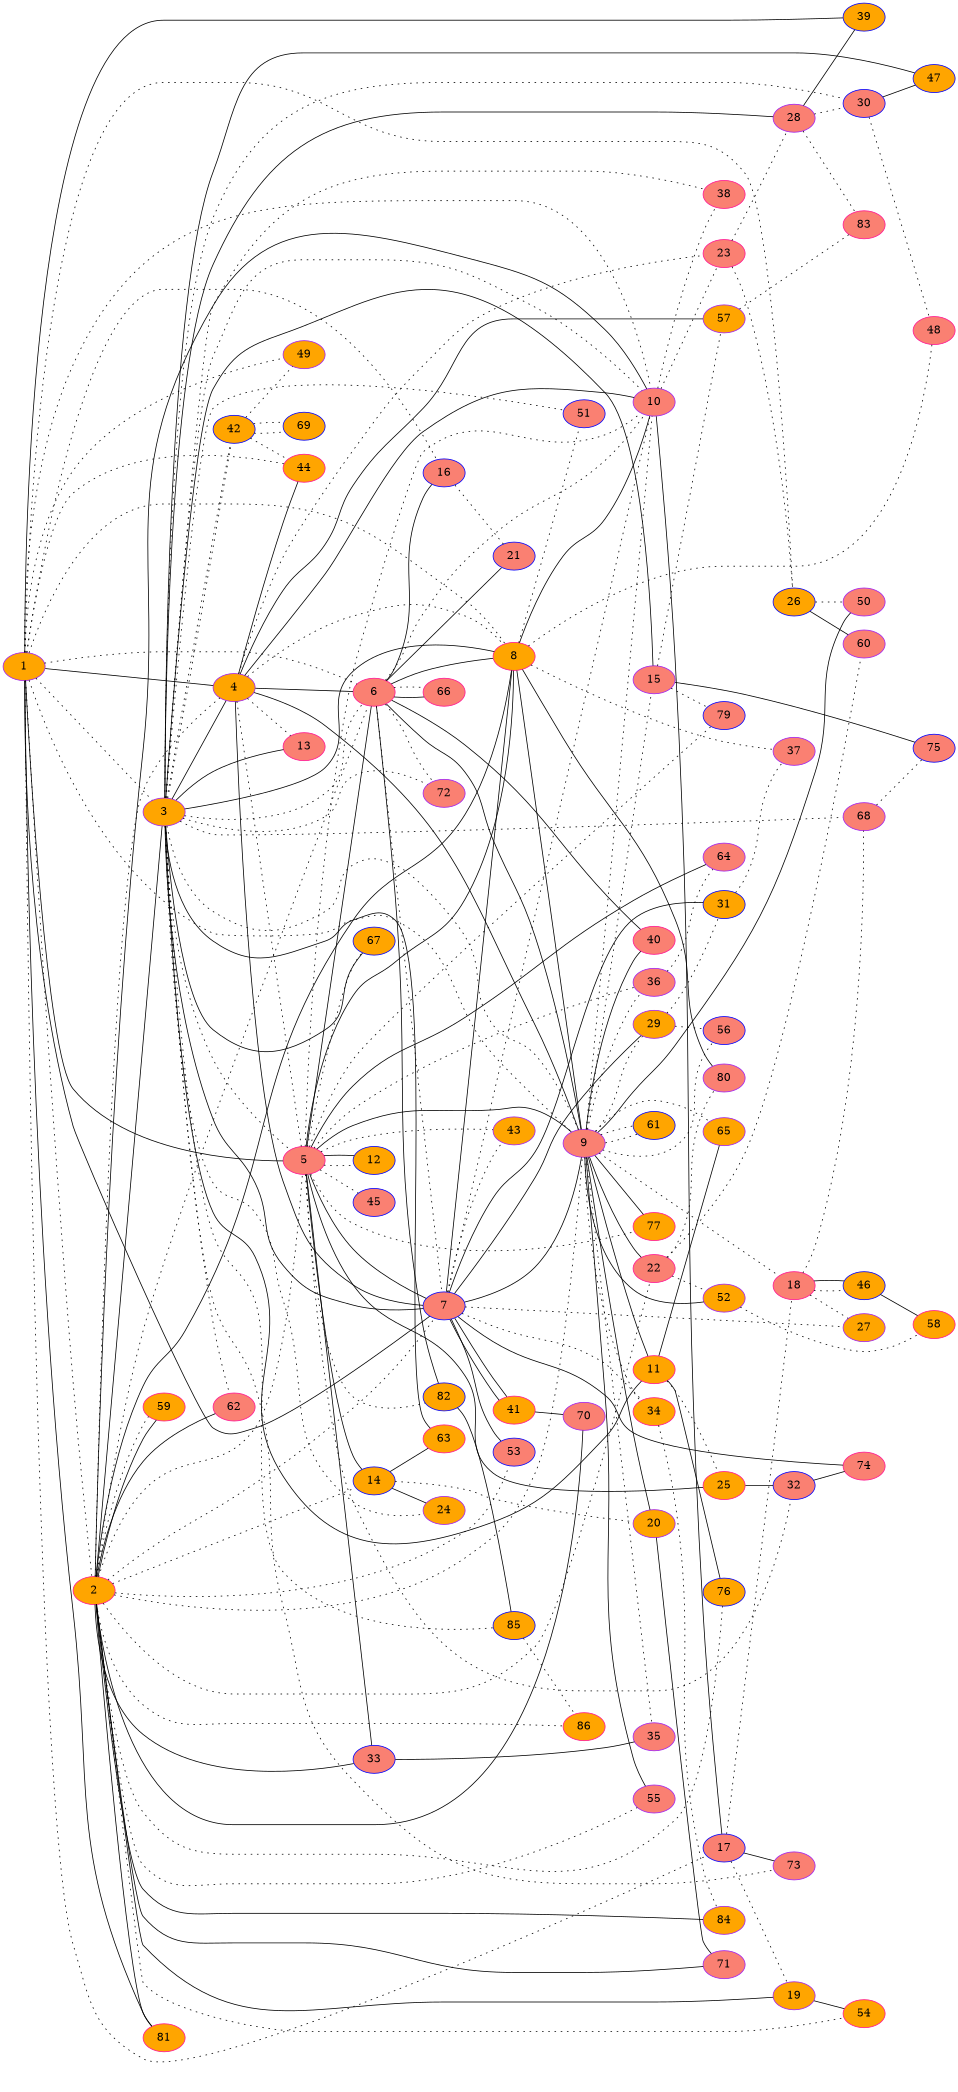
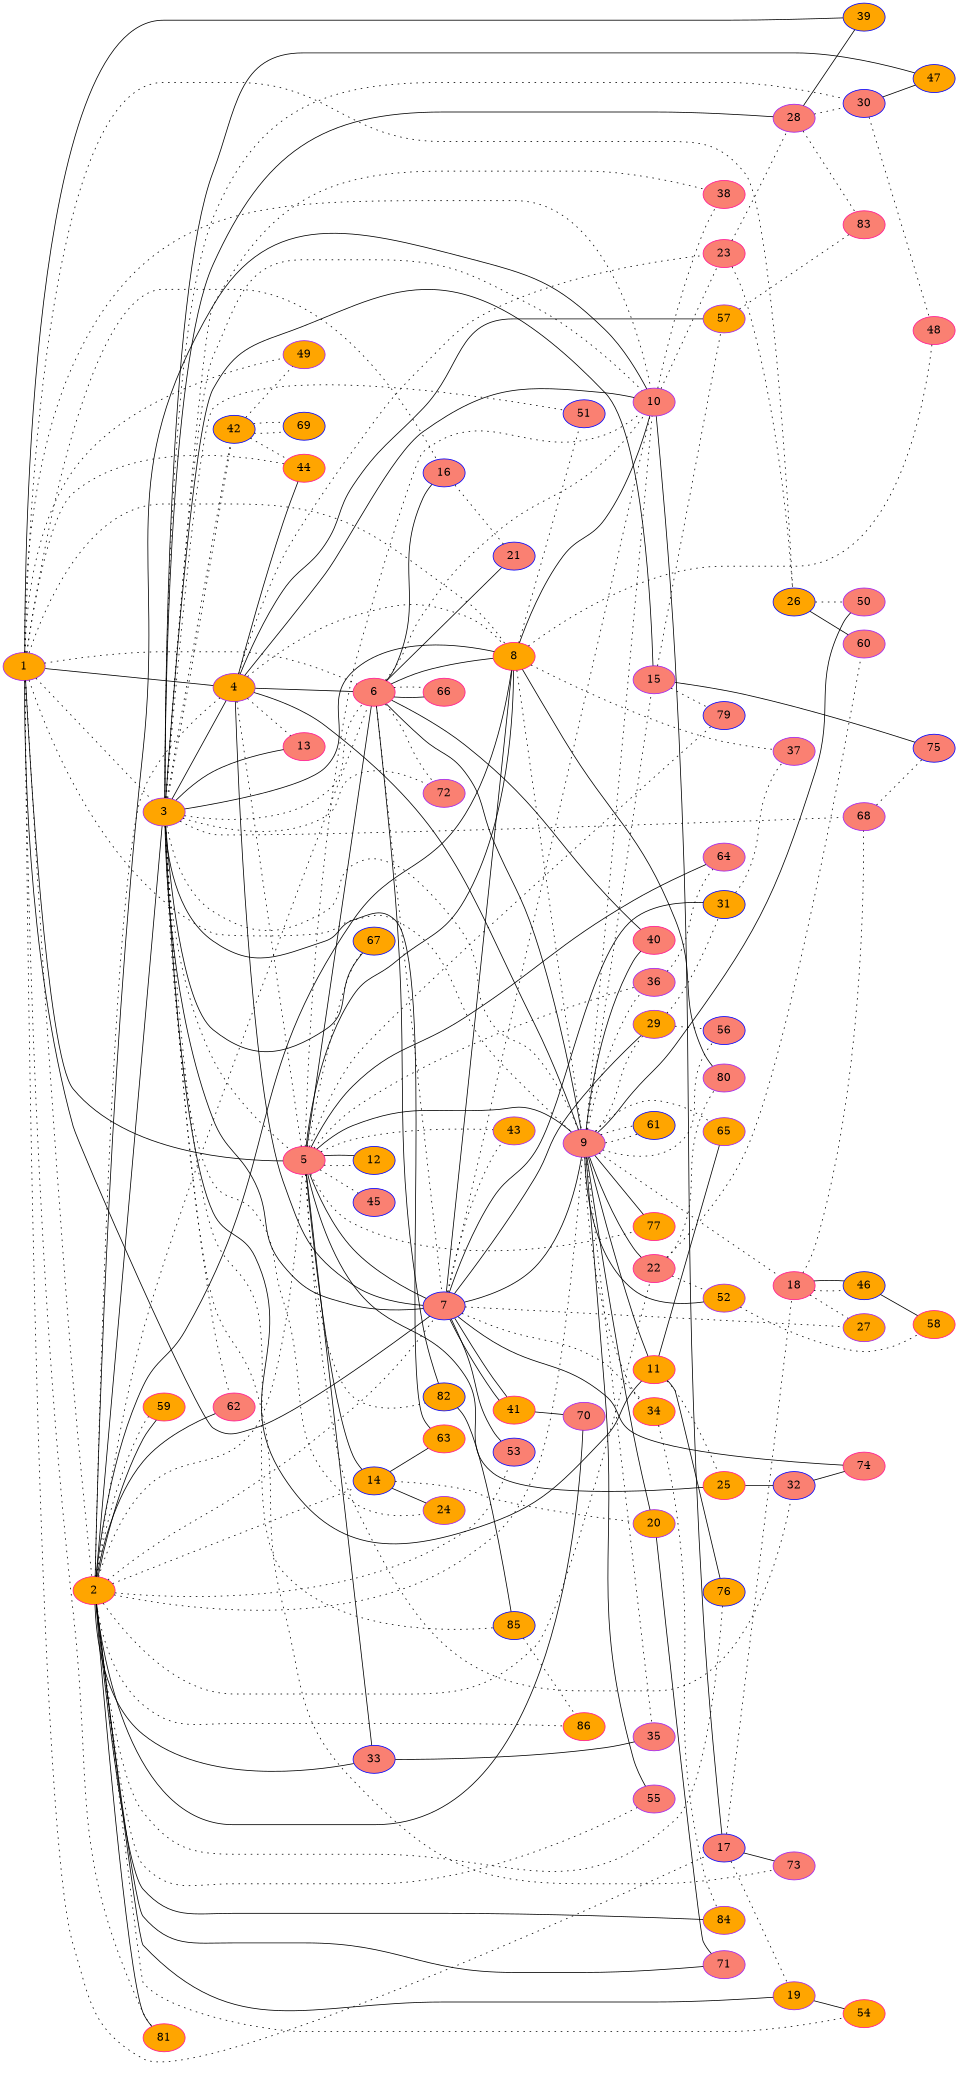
  graph {
    rankdir=LR
    node [color=purple fillcolor=salmon style=filled]
    edge [style=dotted]
    2 [color=deeppink fillcolor=orange]
    1 [fillcolor=orange]
    3 [fillcolor=orange]
    4 [fillcolor=orange]
    5 [color=deeppink]
    6 [color=deeppink]
    7 [color=blue]
    8 [color=deeppink fillcolor=orange]
    9
    10
    16 [color=blue]
    17 [color=blue]
    26 [color=blue fillcolor=orange]
    39 [color=blue fillcolor=orange]
    44 [color=deeppink fillcolor=orange]
    49 [fillcolor=orange]
    81 [color=deeppink fillcolor=orange]
    14 [color=blue fillcolor=orange]
    19 [fillcolor=orange]
    22 [color=deeppink]
    33 [color=blue]
    53 [color=blue]
    54 [color=deeppink fillcolor=orange]
    55
    59 [color=deeppink fillcolor=orange]
    62 [color=deeppink]
    70
    71
    76 [color=blue fillcolor=orange]
    84 [fillcolor=orange]
    86 [color=deeppink fillcolor=orange]
    11 [color=deeppink fillcolor=orange]
    13 [color=deeppink]
    15
    24 [fillcolor=orange]
    28
    30 [color=blue]
    38 [color=deeppink]
    42 [color=blue fillcolor=orange]
    47 [color=blue fillcolor=orange]
    51 [color=blue]
    63 [color=deeppink fillcolor=orange]
    67 [color=blue fillcolor=orange]
    68
    72
    73
    85 [color=blue fillcolor=orange]
    23 [color=deeppink]
    57 [fillcolor=orange]
    12 [color=blue fillcolor=orange]
    25 [color=deeppink fillcolor=orange]
    32 [color=blue]
    36
    43 [fillcolor=orange]
    45 [color=blue]
    64
    77 [color=deeppink fillcolor=orange]
    79 [color=blue]
    82 [color=blue fillcolor=orange]
    21 [color=blue]
    40 [color=deeppink]
    66 [color=deeppink]
    27 [fillcolor=orange]
    29 [fillcolor=orange]
    31 [color=blue fillcolor=orange]
    34 [color=deeppink fillcolor=orange]
    41 [color=deeppink fillcolor=orange]
    74 [color=deeppink]
    37
    48 [color=deeppink]
    80
    18 [color=deeppink]
    20 [fillcolor=orange]
    35
    50
    52 [fillcolor=orange]
    56 [color=blue]
    61 [color=blue fillcolor=orange]
    65 [fillcolor=orange]
    60
    75 [color=blue]
    83 [color=deeppink]
    69 [color=blue fillcolor=orange]
    46 [color=blue fillcolor=orange]
    58 [color=deeppink fillcolor=orange]
    2 -- 3 [style=solid]
    2 -- 4
    2 -- 5
    2 -- 6
    2 -- 7
    2 -- 8 [style=solid]
    2 -- 9
    2 -- 10 [style=solid]
    2 -- 81 [style=solid]
    2 -- 14
    2 -- 19 [style=solid]
    2 -- 22
    2 -- 33 [style=solid]
    2 -- 53
    2 -- 54
    2 -- 55
    2 -- 59 [style=solid]
    2 -- 59
    2 -- 62 [style=solid]
    2 -- 70 [style=solid]
    2 -- 71 [style=solid]
    2 -- 76
    2 -- 84 [style=solid]
    2 -- 86
    1 -- 2
    1 -- 3
    1 -- 4 [style=solid]
    1 -- 5 [style=solid]
    1 -- 6
    1 -- 7 [style=solid]
    1 -- 8
    1 -- 9
    1 -- 10
    1 -- 16
    1 -- 17
    1 -- 26
    1 -- 39 [style=solid]
    1 -- 44
    1 -- 49
-   1 -- 81 [style=solid]
+   1 -- 81
    3 -- 4 [style=solid]
    3 -- 5
    3 -- 6
    3 -- 7 [style=solid]
    3 -- 8 [style=solid]
    3 -- 9
    3 -- 10
    3 -- 62
    3 -- 11 [style=solid]
    3 -- 13 [style=solid]
    3 -- 15 [style=solid]
    3 -- 24
    3 -- 28 [style=solid]
    3 -- 30
    3 -- 38
    3 -- 42
    3 -- 42
    3 -- 47 [style=solid]
    3 -- 51
    3 -- 63 [style=solid]
    3 -- 67 [style=solid]
    3 -- 68
    3 -- 72
    3 -- 73
    3 -- 85
    4 -- 5
    4 -- 6 [style=solid]
    4 -- 7 [style=solid]
    4 -- 8
    4 -- 9 [style=solid]
    4 -- 10 [style=solid]
    4 -- 44 [style=solid]
    4 -- 13
    4 -- 23
    4 -- 57 [style=solid]
    5 -- 6 [style=solid]
    5 -- 7 [style=solid]
    5 -- 8 [style=solid]
    5 -- 9 [style=solid]
    5 -- 10
    5 -- 14 [style=solid]
    5 -- 33 [style=solid]
    5 -- 67
    5 -- 12
    5 -- 12 [style=solid]
    5 -- 25 [style=solid]
    5 -- 32
    5 -- 36
    5 -- 43
    5 -- 45
    5 -- 64 [style=solid]
    5 -- 77
    5 -- 79
    5 -- 82
    6 -- 7
    6 -- 8 [style=solid]
    6 -- 9 [style=solid]
    6 -- 10
    6 -- 16 [style=solid]
    6 -- 72
    6 -- 82 [style=solid]
    6 -- 21 [style=solid]
    6 -- 40 [style=solid]
    6 -- 66 [style=solid]
    6 -- 66
    7 -- 8 [style=solid]
    7 -- 9 [style=solid]
    7 -- 10
    7 -- 53 [style=solid]
    7 -- 43
    7 -- 27
    7 -- 29 [style=solid]
    7 -- 31 [style=solid]
    7 -- 34
    7 -- 41 [style=solid]
    7 -- 41 [style=solid]
    7 -- 74 [style=solid]
-   8 -- 9 [style=solid]
+   8 -- 9
    8 -- 10 [style=solid]
    8 -- 51
    8 -- 37
    8 -- 48
    8 -- 80 [style=solid]
    9 -- 10
    9 -- 22 [style=solid]
    9 -- 55 [style=solid]
    9 -- 11 [style=solid]
    9 -- 15
    9 -- 36
    9 -- 77 [style=solid]
    9 -- 40 [style=solid]
    9 -- 29
    9 -- 34
    9 -- 18
    9 -- 20 [style=solid]
    9 -- 35
    9 -- 50 [style=solid]
    9 -- 52 [style=solid]
    9 -- 56
    9 -- 61
    9 -- 61
    9 -- 65
    10 -- 17 [style=solid]
    10 -- 38
    10 -- 23
    16 -- 21
    17 -- 19
    17 -- 73 [style=solid]
    17 -- 18
    26 -- 50
    26 -- 60 [style=solid]
    14 -- 24 [style=solid]
    14 -- 63 [style=solid]
    14 -- 20
    19 -- 54 [style=solid]
    22 -- 80
    22 -- 52
    22 -- 60
    33 -- 35 [style=solid]
    11 -- 76 [style=solid]
    11 -- 25
    11 -- 65 [style=solid]
    15 -- 57
    15 -- 79
    15 -- 75 [style=solid]
    28 -- 39 [style=solid]
    28 -- 30
    28 -- 83
    30 -- 47 [style=solid]
    30 -- 48
    42 -- 44
    42 -- 49
    42 -- 69
    42 -- 69
    68 -- 75
    85 -- 86
    23 -- 26
    23 -- 28
    57 -- 83
    25 -- 32 [style=solid]
    32 -- 74 [style=solid]
    36 -- 64
    82 -- 85 [style=solid]
    29 -- 31
    29 -- 56
    31 -- 37
    34 -- 84
    41 -- 70 [style=solid]
    18 -- 68
    18 -- 27
    18 -- 46
    18 -- 46 [style=solid]
    20 -- 71 [style=solid]
    52 -- 58
    46 -- 58 [style=solid]
  }
